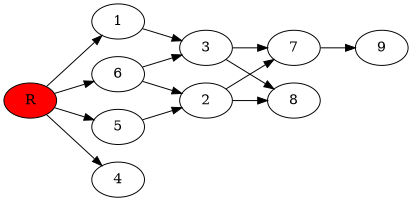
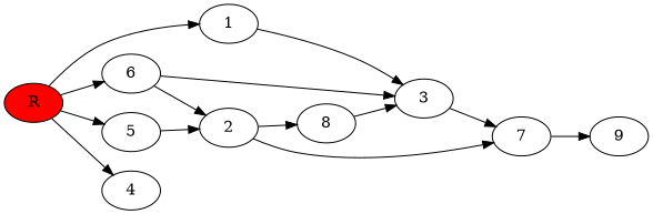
  digraph {
    rankdir=LR
    1
    3
    7
    8
    2
    9
    5
    6
    R [fillcolor="#ff0000" style=filled]
    4
    1 -> 3
    3 -> 7
-   3 -> 8
+   8 -> 3
    7 -> 9
    2 -> 7
    2 -> 8
    5 -> 2
    6 -> 3
    6 -> 2
    R -> 1
    R -> 5
    R -> 6
    R -> 4
  }
